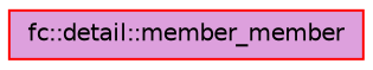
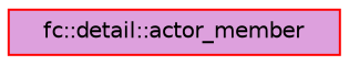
  digraph {
    rankdir=LR
-   n1 [color=red fillcolor=plum fontname=Helvetica fontsize=10 height=0.2 label="fc::detail::member_member" shape=record style=filled width=0.4]
+   n1 [color=red fillcolor=plum fontname=Helvetica fontsize=10 height=0.2 label="fc::detail::actor_member" shape=record style=filled width=0.4]
  }
